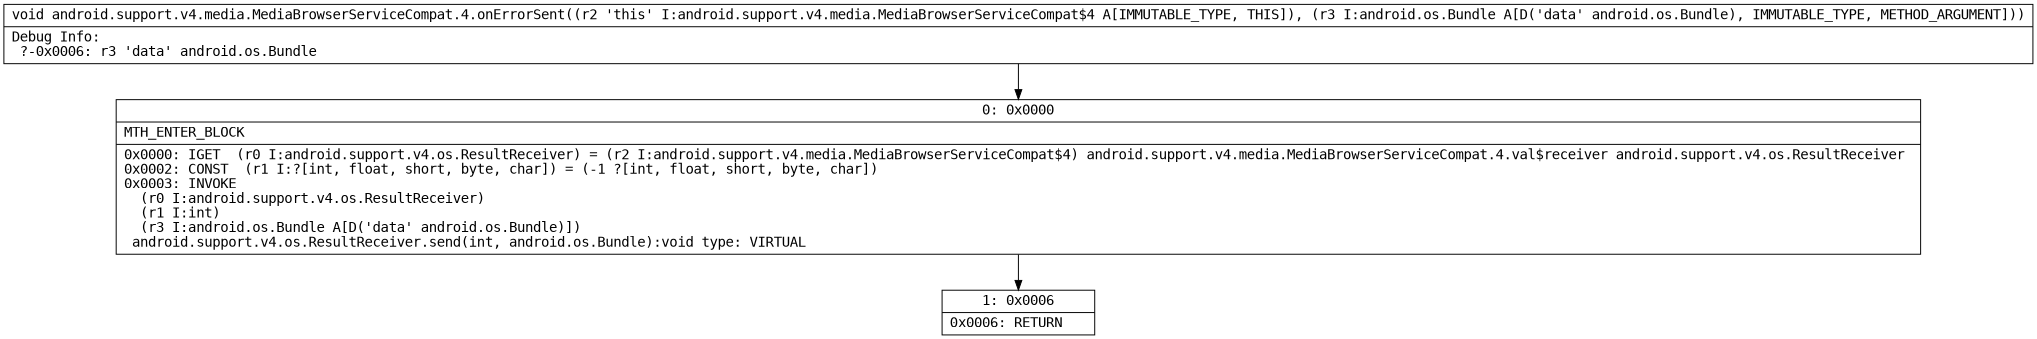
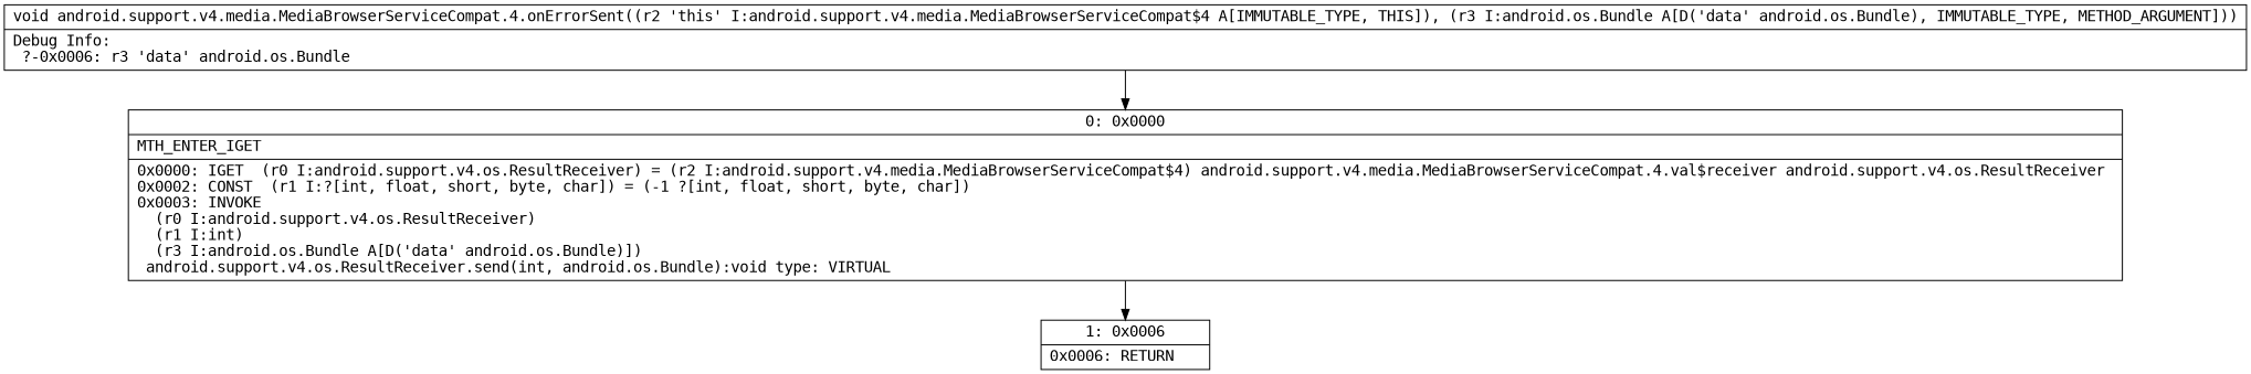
  digraph {
    fontname="DejaVu Sans Mono"
    node [shape=record fontname="DejaVu Sans Mono"]
    edge [fontname="DejaVu Sans Mono"]
-   n1 [label="{0\:\ 0x0000|MTH_ENTER_BLOCK\l|0x0000: IGET  (r0 I:android.support.v4.os.ResultReceiver) = (r2 I:android.support.v4.media.MediaBrowserServiceCompat$4) android.support.v4.media.MediaBrowserServiceCompat.4.val$receiver android.support.v4.os.ResultReceiver \l0x0002: CONST  (r1 I:?[int, float, short, byte, char]) = (\-1 ?[int, float, short, byte, char]) \l0x0003: INVOKE  \l  (r0 I:android.support.v4.os.ResultReceiver)\l  (r1 I:int)\l  (r3 I:android.os.Bundle A[D('data' android.os.Bundle)])\l android.support.v4.os.ResultReceiver.send(int, android.os.Bundle):void type: VIRTUAL \l}"]
+   n1 [label="{0\:\ 0x0000|MTH_ENTER_IGET\l|0x0000: IGET  (r0 I:android.support.v4.os.ResultReceiver) = (r2 I:android.support.v4.media.MediaBrowserServiceCompat$4) android.support.v4.media.MediaBrowserServiceCompat.4.val$receiver android.support.v4.os.ResultReceiver \l0x0002: CONST  (r1 I:?[int, float, short, byte, char]) = (\-1 ?[int, float, short, byte, char]) \l0x0003: INVOKE  \l  (r0 I:android.support.v4.os.ResultReceiver)\l  (r1 I:int)\l  (r3 I:android.os.Bundle A[D('data' android.os.Bundle)])\l android.support.v4.os.ResultReceiver.send(int, android.os.Bundle):void type: VIRTUAL \l}"]
    n2 [label="{1\:\ 0x0006|0x0006: RETURN   \l}"]
    n3 [label="{void android.support.v4.media.MediaBrowserServiceCompat.4.onErrorSent((r2 'this' I:android.support.v4.media.MediaBrowserServiceCompat$4 A[IMMUTABLE_TYPE, THIS]), (r3 I:android.os.Bundle A[D('data' android.os.Bundle), IMMUTABLE_TYPE, METHOD_ARGUMENT]))  | Debug Info:\l  ?\-0x0006: r3 'data' android.os.Bundle\l}"]
    n1 -> n2
    n3 -> n1
  }
